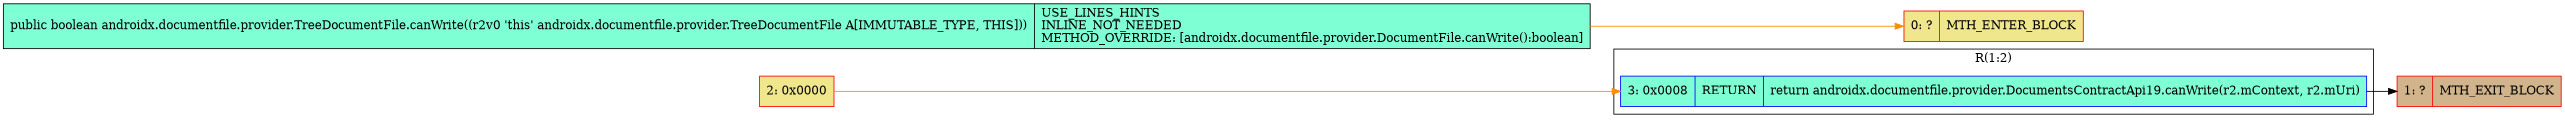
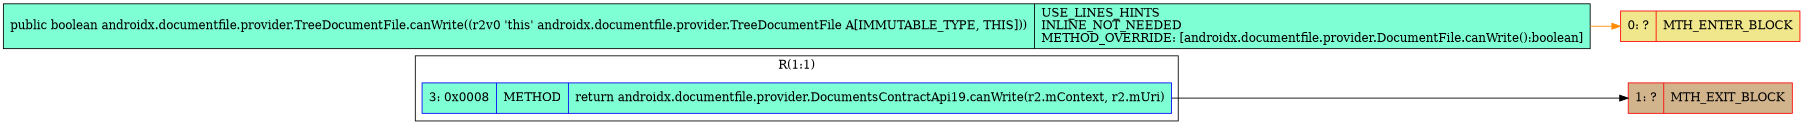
  digraph {
    rankdir=LR
    node [color=red fillcolor=aquamarine shape=record style=filled]
    edge [color=darkorange style=solid]
-   n1 [color=blue label="{3\:\ 0x0008|RETURN\l|return androidx.documentfile.provider.DocumentsContractApi19.canWrite(r2.mContext, r2.mUri)\l}"]
+   n1 [color=blue label="{3\:\ 0x0008|METHOD\l|return androidx.documentfile.provider.DocumentsContractApi19.canWrite(r2.mContext, r2.mUri)\l}"]
    n2 [fillcolor=tan label="{1\:\ ?|MTH_EXIT_BLOCK\l}"]
    n3 [fillcolor=khaki label="{0\:\ ?|MTH_ENTER_BLOCK\l}"]
-   n4 [fillcolor=khaki label="{2\:\ 0x0000}"]
    n5 [label="{public boolean androidx.documentfile.provider.TreeDocumentFile.canWrite((r2v0 'this' androidx.documentfile.provider.TreeDocumentFile A[IMMUTABLE_TYPE, THIS]))  | USE_LINES_HINTS\lINLINE_NOT_NEEDED\lMETHOD_OVERRIDE: [androidx.documentfile.provider.DocumentFile.canWrite():boolean]\l}" color=""]
    subgraph cluster_1 {
-     label="R(1:2)"
+     label="R(1:1)"
      n1
    }
    n1 -> n2 [color=black]
-   n4 -> n1
    n5 -> n3
  }
